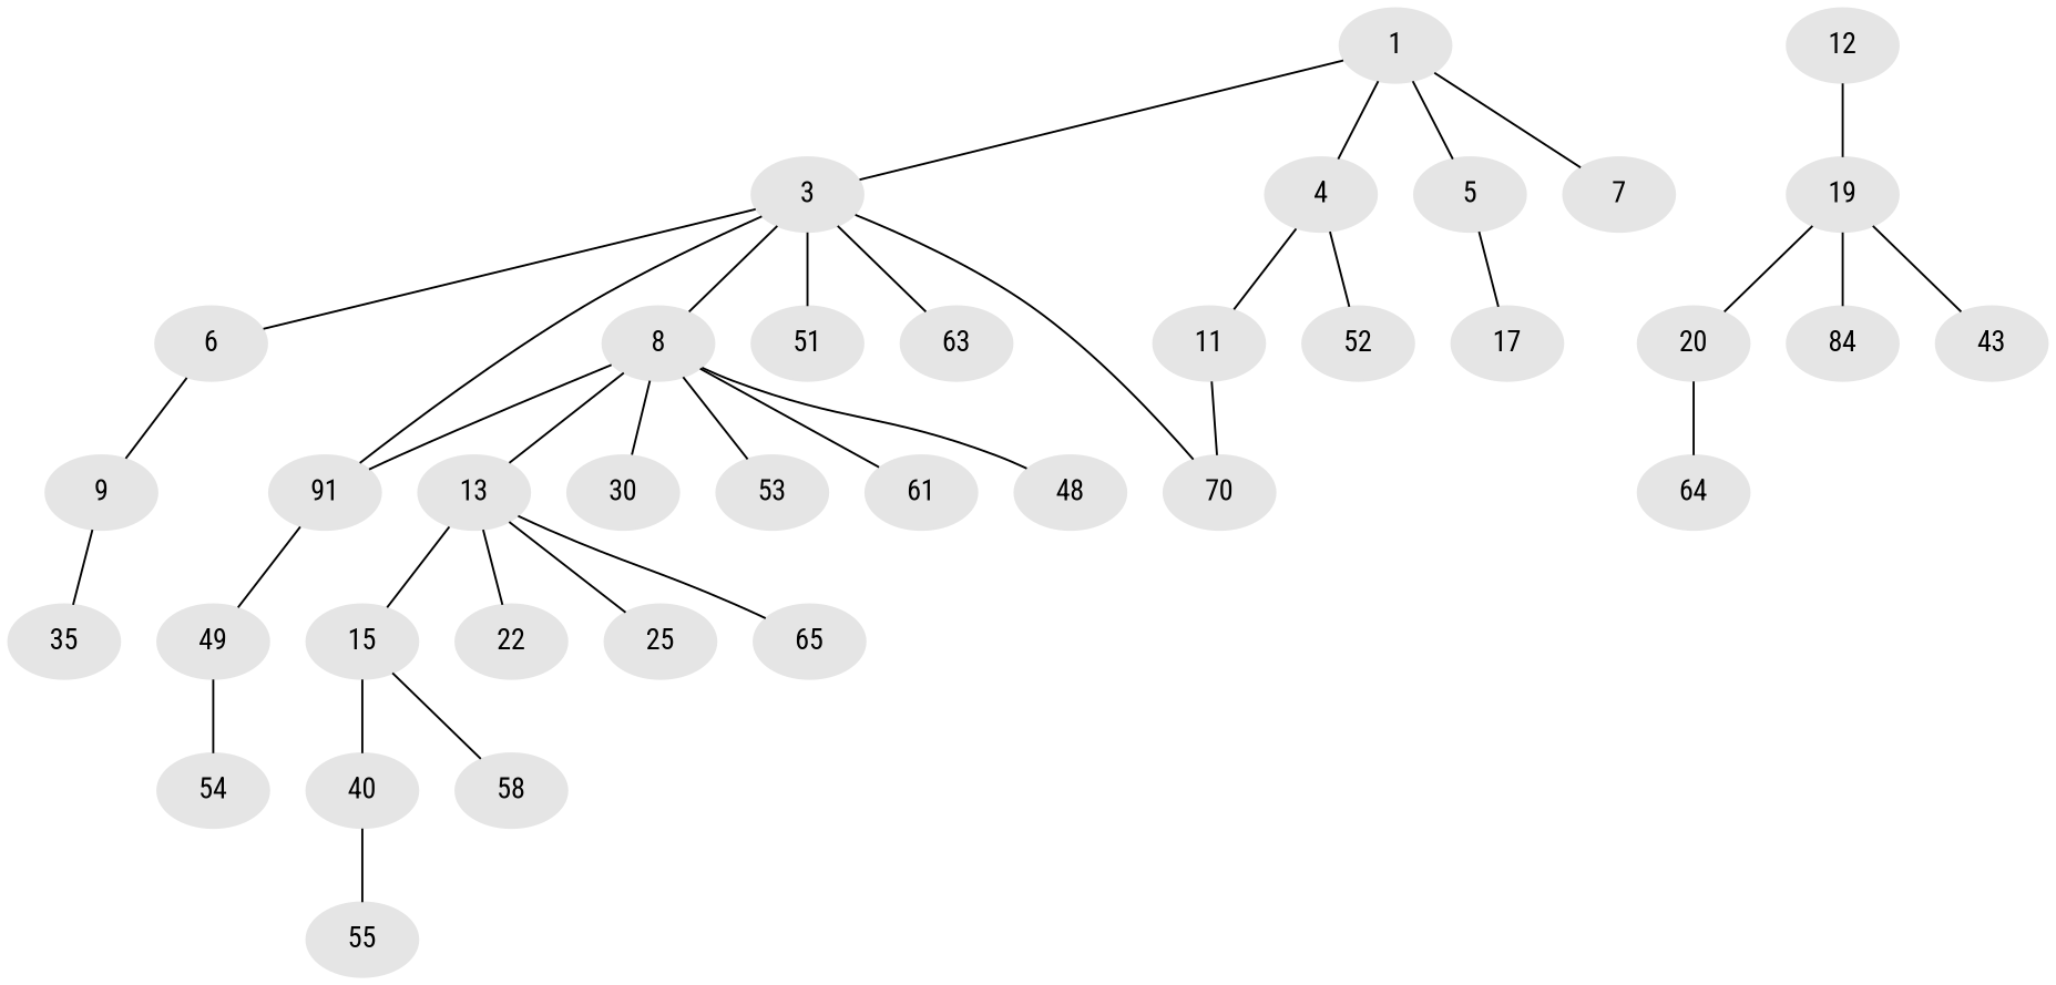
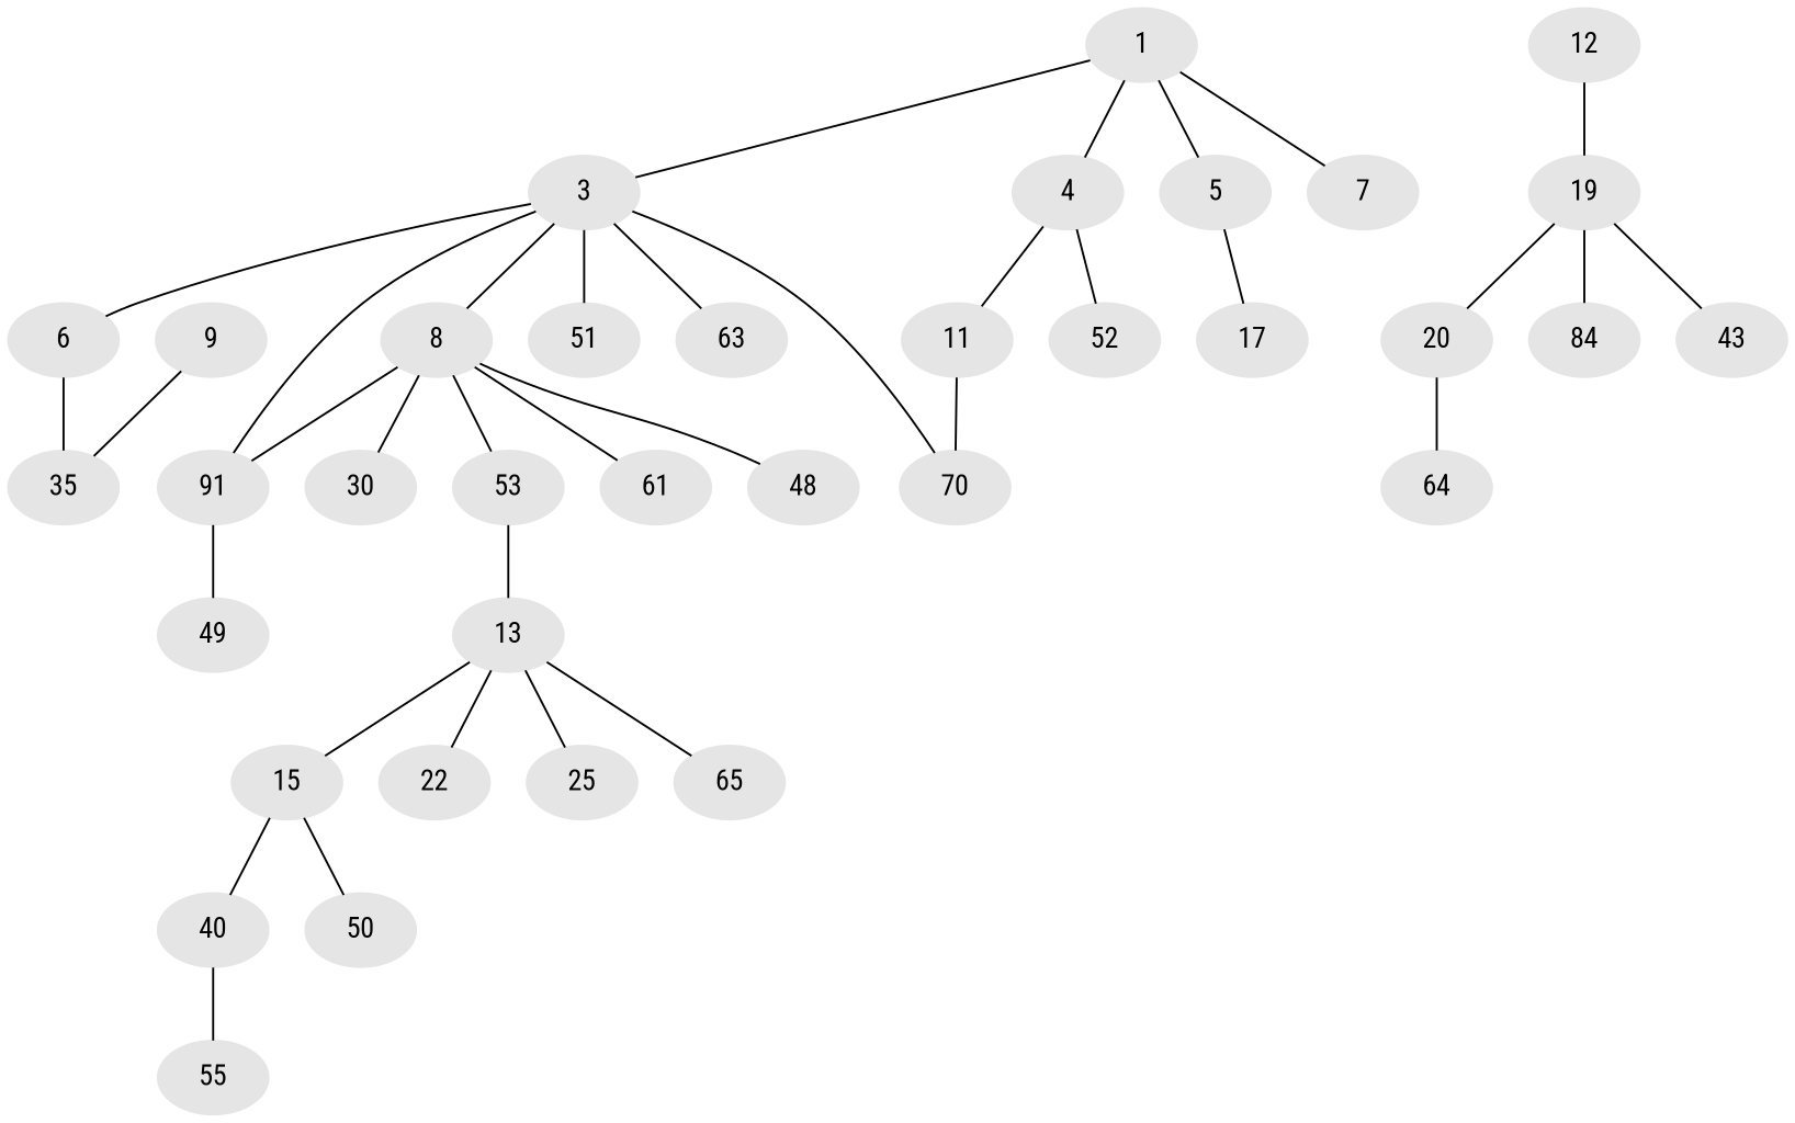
  graph {
    fontname="Roboto Condensed"
    node [color=gray90 fontname="Roboto Condensed" style=filled]
    edge [fontname="Roboto Condensed"]
    1 [super="+2+34"]
    3 [super="+14"]
    4 [super="+33"]
    5
    7 [super="+46"]
    6
    8 [super="+48+10"]
    n8 [label=91]
    51 [super="+60"]
    63
    70
    11 [super="+36"]
    52
    n14 [label=17 super="+66+57"]
    9 [super="+18+45"]
    13 [super="+32+17+67"]
    30
    53
    61 [super="+73"]
    n20 [label=48]
    49
    35 [super="+58"]
    15 [super="+71+76+27"]
    22 [super="+28"]
    25
    65
    12
    19
    n29 [label=20 super="+31"]
    n30 [label=84 super="+42"]
    43
    40
-   50 [label=58]
+   50
    55
    64
-   54
    1 -- 3
    1 -- 4
    1 -- 5
    1 -- 7
    3 -- 6
    3 -- 8
    3 -- n8
    3 -- 51
    3 -- 63
    3 -- 70
    4 -- 11
    4 -- 52
    5 -- n14
-   6 -- 9
+   6 -- 35
    8 -- n8
-   8 -- 13
+   53 -- 13
    8 -- 30
    8 -- 53
    8 -- 61
    8 -- n20
    n8 -- 49
    11 -- 70
    9 -- 35
    13 -- 15
    13 -- 22
    13 -- 25
    13 -- 65
-   49 -- 54
    15 -- 40
    15 -- 50
    12 -- 19
    19 -- n29
    19 -- n30
    19 -- 43
    n29 -- 64
    40 -- 55
  }
